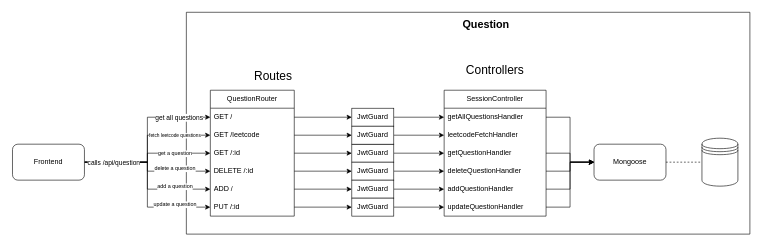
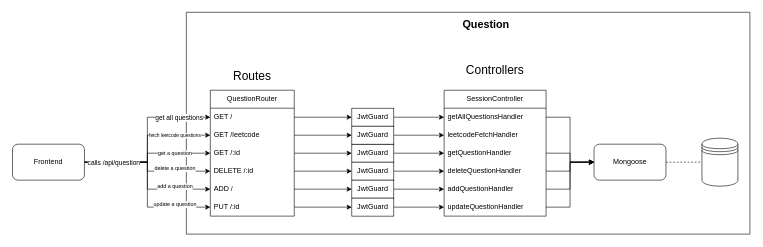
  <mxCell id="0" />
  <mxCell id="1" parent="0" />
  <mxCell id="2" value="" style="swimlane;startSize=0;fontStyle=0" vertex="1" parent="1"><mxGeometry x="310" y="20" width="940" height="370" as="geometry" /></mxCell>
  <mxCell id="3" value="&lt;font style=&quot;font-size: 18px;&quot;&gt;Question&lt;/font&gt;" style="text;html=1;strokeColor=none;fillColor=none;align=center;verticalAlign=middle;whiteSpace=wrap;rounded=0;labelBorderColor=none;fontStyle=1" vertex="1" parent="2"><mxGeometry x="460" width="80" height="40" as="geometry" /></mxCell>
  <mxCell id="4" value="QuestionRouter" style="swimlane;fontStyle=0;childLayout=stackLayout;horizontal=1;startSize=30;horizontalStack=0;resizeParent=1;resizeParentMax=0;resizeLast=0;collapsible=1;marginBottom=0;whiteSpace=wrap;html=1;" vertex="1" parent="2"><mxGeometry x="40" y="130" width="140" height="210" as="geometry" /></mxCell>
  <mxCell id="5" value="GET /" style="text;strokeColor=none;fillColor=none;align=left;verticalAlign=middle;spacingLeft=4;spacingRight=4;overflow=hidden;points=[[0,0.5],[1,0.5]];portConstraint=eastwest;rotatable=0;whiteSpace=wrap;html=1;" vertex="1" parent="4"><mxGeometry y="30" width="140" height="30" as="geometry" /></mxCell>
  <mxCell id="6" value="GET /leetcode" style="text;strokeColor=none;fillColor=none;align=left;verticalAlign=middle;spacingLeft=4;spacingRight=4;overflow=hidden;points=[[0,0.5],[1,0.5]];portConstraint=eastwest;rotatable=0;whiteSpace=wrap;html=1;" vertex="1" parent="4"><mxGeometry y="60" width="140" height="30" as="geometry" /></mxCell>
  <mxCell id="7" value="GET /:id" style="text;strokeColor=none;fillColor=none;align=left;verticalAlign=middle;spacingLeft=4;spacingRight=4;overflow=hidden;points=[[0,0.5],[1,0.5]];portConstraint=eastwest;rotatable=0;whiteSpace=wrap;html=1;" vertex="1" parent="4"><mxGeometry y="90" width="140" height="30" as="geometry" /></mxCell>
  <mxCell id="8" value="DELETE /:id" style="text;strokeColor=none;fillColor=none;align=left;verticalAlign=middle;spacingLeft=4;spacingRight=4;overflow=hidden;points=[[0,0.5],[1,0.5]];portConstraint=eastwest;rotatable=0;whiteSpace=wrap;html=1;" vertex="1" parent="4"><mxGeometry y="120" width="140" height="30" as="geometry" /></mxCell>
  <mxCell id="9" value="ADD /" style="text;strokeColor=none;fillColor=none;align=left;verticalAlign=middle;spacingLeft=4;spacingRight=4;overflow=hidden;points=[[0,0.5],[1,0.5]];portConstraint=eastwest;rotatable=0;whiteSpace=wrap;html=1;" vertex="1" parent="4"><mxGeometry y="150" width="140" height="30" as="geometry" /></mxCell>
  <mxCell id="10" value="PUT /:id" style="text;strokeColor=none;fillColor=none;align=left;verticalAlign=middle;spacingLeft=4;spacingRight=4;overflow=hidden;points=[[0,0.5],[1,0.5]];portConstraint=eastwest;rotatable=0;whiteSpace=wrap;html=1;" vertex="1" parent="4"><mxGeometry y="180" width="140" height="30" as="geometry" /></mxCell>
- <mxCell id="11" value="Routes" style="text;html=1;strokeColor=none;fillColor=none;align=center;verticalAlign=middle;whiteSpace=wrap;rounded=0;fontSize=20;" vertex="1" parent="2"><mxGeometry x="115" y="90" width="60" height="30" as="geometry" /></mxCell>
+ <mxCell id="11" value="Routes" style="text;html=1;strokeColor=none;fillColor=none;align=center;verticalAlign=middle;whiteSpace=wrap;rounded=0;fontSize=20;" vertex="1" parent="2"><mxGeometry x="80" y="90" width="60" height="30" as="geometry" /></mxCell>
  <mxCell id="12" value="Controllers" style="text;html=1;strokeColor=none;fillColor=none;align=center;verticalAlign=middle;whiteSpace=wrap;rounded=0;fontSize=20;" vertex="1" parent="2"><mxGeometry x="485" y="80" width="60" height="30" as="geometry" /></mxCell>
  <mxCell id="13" value="SessionController" style="swimlane;fontStyle=0;childLayout=stackLayout;horizontal=1;startSize=30;horizontalStack=0;resizeParent=1;resizeParentMax=0;resizeLast=0;collapsible=1;marginBottom=0;whiteSpace=wrap;html=1;" vertex="1" parent="2"><mxGeometry x="430" y="130" width="170" height="210" as="geometry" /></mxCell>
  <mxCell id="14" value="getAllQuestionsHandler" style="text;strokeColor=none;fillColor=none;align=left;verticalAlign=middle;spacingLeft=4;spacingRight=4;overflow=hidden;points=[[0,0.5],[1,0.5]];portConstraint=eastwest;rotatable=0;whiteSpace=wrap;html=1;" vertex="1" parent="13"><mxGeometry y="30" width="170" height="30" as="geometry" /></mxCell>
  <mxCell id="15" value="leetcodeFetchHandler" style="text;strokeColor=none;fillColor=none;align=left;verticalAlign=middle;spacingLeft=4;spacingRight=4;overflow=hidden;points=[[0,0.5],[1,0.5]];portConstraint=eastwest;rotatable=0;whiteSpace=wrap;html=1;" vertex="1" parent="13"><mxGeometry y="60" width="170" height="30" as="geometry" /></mxCell>
  <mxCell id="16" value="getQuestionHandler" style="text;strokeColor=none;fillColor=none;align=left;verticalAlign=middle;spacingLeft=4;spacingRight=4;overflow=hidden;points=[[0,0.5],[1,0.5]];portConstraint=eastwest;rotatable=0;whiteSpace=wrap;html=1;" vertex="1" parent="13"><mxGeometry y="90" width="170" height="30" as="geometry" /></mxCell>
  <mxCell id="17" value="deleteQuestionHandler" style="text;strokeColor=none;fillColor=none;align=left;verticalAlign=middle;spacingLeft=4;spacingRight=4;overflow=hidden;points=[[0,0.5],[1,0.5]];portConstraint=eastwest;rotatable=0;whiteSpace=wrap;html=1;" vertex="1" parent="13"><mxGeometry y="120" width="170" height="30" as="geometry" /></mxCell>
  <mxCell id="18" value="addQuestionHandler" style="text;strokeColor=none;fillColor=none;align=left;verticalAlign=middle;spacingLeft=4;spacingRight=4;overflow=hidden;points=[[0,0.5],[1,0.5]];portConstraint=eastwest;rotatable=0;whiteSpace=wrap;html=1;" vertex="1" parent="13"><mxGeometry y="150" width="170" height="30" as="geometry" /></mxCell>
  <mxCell id="19" value="updateQuestionHandler" style="text;strokeColor=none;fillColor=none;align=left;verticalAlign=middle;spacingLeft=4;spacingRight=4;overflow=hidden;points=[[0,0.5],[1,0.5]];portConstraint=eastwest;rotatable=0;whiteSpace=wrap;html=1;" vertex="1" parent="13"><mxGeometry y="180" width="170" height="30" as="geometry" /></mxCell>
  <mxCell id="20" style="edgeStyle=orthogonalEdgeStyle;rounded=0;orthogonalLoop=1;jettySize=auto;html=1;entryX=0;entryY=0.5;entryDx=0;entryDy=0;" edge="1" parent="2" source="21" target="14"><mxGeometry relative="1" as="geometry"><mxPoint x="296" y="175" as="targetPoint" /></mxGeometry></mxCell>
  <mxCell id="21" value="JwtGuard" style="rounded=0;whiteSpace=wrap;html=1;" vertex="1" parent="2"><mxGeometry x="276" y="160" width="70" height="30" as="geometry" /></mxCell>
  <mxCell id="22" style="edgeStyle=orthogonalEdgeStyle;rounded=0;orthogonalLoop=1;jettySize=auto;html=1;entryX=0;entryY=0.5;entryDx=0;entryDy=0;" edge="1" parent="2" source="5" target="21"><mxGeometry relative="1" as="geometry" /></mxCell>
  <mxCell id="23" style="edgeStyle=orthogonalEdgeStyle;rounded=0;orthogonalLoop=1;jettySize=auto;html=1;" edge="1" parent="2" source="24" target="16"><mxGeometry relative="1" as="geometry"><mxPoint x="296" y="245" as="targetPoint" /></mxGeometry></mxCell>
  <mxCell id="24" value="JwtGuard" style="rounded=0;whiteSpace=wrap;html=1;" vertex="1" parent="2"><mxGeometry x="276" y="220" width="70" height="30" as="geometry" /></mxCell>
  <mxCell id="25" style="edgeStyle=orthogonalEdgeStyle;rounded=0;orthogonalLoop=1;jettySize=auto;html=1;entryX=0;entryY=0.5;entryDx=0;entryDy=0;" edge="1" parent="2" source="7" target="24"><mxGeometry relative="1" as="geometry" /></mxCell>
  <mxCell id="26" style="edgeStyle=orthogonalEdgeStyle;rounded=0;orthogonalLoop=1;jettySize=auto;html=1;entryX=0;entryY=0.5;entryDx=0;entryDy=0;" edge="1" parent="2" source="27" target="15"><mxGeometry relative="1" as="geometry" /></mxCell>
  <mxCell id="27" value="JwtGuard" style="rounded=0;whiteSpace=wrap;html=1;" vertex="1" parent="2"><mxGeometry x="276" y="190" width="70" height="30" as="geometry" /></mxCell>
  <mxCell id="28" style="edgeStyle=orthogonalEdgeStyle;rounded=0;orthogonalLoop=1;jettySize=auto;html=1;" edge="1" parent="2" source="6" target="27"><mxGeometry relative="1" as="geometry" /></mxCell>
  <mxCell id="29" style="edgeStyle=orthogonalEdgeStyle;rounded=0;orthogonalLoop=1;jettySize=auto;html=1;entryX=0;entryY=0.5;entryDx=0;entryDy=0;" edge="1" parent="2" source="30" target="17"><mxGeometry relative="1" as="geometry" /></mxCell>
  <mxCell id="30" value="JwtGuard" style="rounded=0;whiteSpace=wrap;html=1;" vertex="1" parent="2"><mxGeometry x="276" y="250" width="70" height="30" as="geometry" /></mxCell>
  <mxCell id="31" style="edgeStyle=orthogonalEdgeStyle;rounded=0;orthogonalLoop=1;jettySize=auto;html=1;entryX=0;entryY=0.5;entryDx=0;entryDy=0;" edge="1" parent="2" source="32" target="18"><mxGeometry relative="1" as="geometry" /></mxCell>
  <mxCell id="32" value="JwtGuard" style="rounded=0;whiteSpace=wrap;html=1;" vertex="1" parent="2"><mxGeometry x="276" y="280" width="70" height="30" as="geometry" /></mxCell>
  <mxCell id="33" style="edgeStyle=orthogonalEdgeStyle;rounded=0;orthogonalLoop=1;jettySize=auto;html=1;entryX=0;entryY=0.5;entryDx=0;entryDy=0;" edge="1" parent="2" source="34" target="19"><mxGeometry relative="1" as="geometry" /></mxCell>
  <mxCell id="34" value="JwtGuard" style="rounded=0;whiteSpace=wrap;html=1;" vertex="1" parent="2"><mxGeometry x="276" y="310" width="70" height="30" as="geometry" /></mxCell>
  <mxCell id="35" value="" style="edgeStyle=orthogonalEdgeStyle;rounded=0;orthogonalLoop=1;jettySize=auto;html=1;entryX=0;entryY=0.5;entryDx=0;entryDy=0;" edge="1" parent="2" source="8" target="30"><mxGeometry relative="1" as="geometry" /></mxCell>
  <mxCell id="36" value="" style="edgeStyle=orthogonalEdgeStyle;rounded=0;orthogonalLoop=1;jettySize=auto;html=1;entryX=0;entryY=0.5;entryDx=0;entryDy=0;" edge="1" parent="2" source="9" target="32"><mxGeometry relative="1" as="geometry" /></mxCell>
  <mxCell id="37" style="edgeStyle=orthogonalEdgeStyle;rounded=0;orthogonalLoop=1;jettySize=auto;html=1;entryX=0;entryY=0.5;entryDx=0;entryDy=0;" edge="1" parent="2" source="10" target="34"><mxGeometry relative="1" as="geometry" /></mxCell>
  <mxCell id="38" value="" style="shape=datastore;whiteSpace=wrap;html=1;movable=1;resizable=1;rotatable=1;deletable=1;editable=1;locked=0;connectable=1;" vertex="1" parent="2"><mxGeometry x="860" y="210" width="60" height="80" as="geometry" /></mxCell>
  <mxCell id="39" value="" style="shape=image;imageAspect=0;aspect=fixed;verticalLabelPosition=bottom;verticalAlign=top;image=https://www.strongdm.com/hubfs/21126185/Technology%20Images/603c5eb831820c3ce6a8f057_603a1586fa052d17fc2a6929_MongoDBAtlas.png;movable=1;resizable=1;rotatable=1;deletable=1;editable=1;locked=0;connectable=1;" vertex="1" parent="2"><mxGeometry x="871" y="240" width="40" height="40" as="geometry" /></mxCell>
  <mxCell id="40" style="edgeStyle=orthogonalEdgeStyle;rounded=0;orthogonalLoop=1;jettySize=auto;html=1;entryX=0;entryY=0.5;entryDx=0;entryDy=0;" edge="1" parent="2" source="18" target="45"><mxGeometry relative="1" as="geometry" /></mxCell>
  <mxCell id="41" style="edgeStyle=orthogonalEdgeStyle;rounded=0;orthogonalLoop=1;jettySize=auto;html=1;entryX=0;entryY=0.5;entryDx=0;entryDy=0;" edge="1" parent="2" source="14" target="45"><mxGeometry relative="1" as="geometry" /></mxCell>
  <mxCell id="42" style="edgeStyle=orthogonalEdgeStyle;rounded=0;orthogonalLoop=1;jettySize=auto;html=1;entryX=0;entryY=0.5;entryDx=0;entryDy=0;" edge="1" parent="2" source="16" target="45"><mxGeometry relative="1" as="geometry" /></mxCell>
  <mxCell id="43" value="" style="group" vertex="1" connectable="0" parent="2"><mxGeometry x="680" y="220" width="120" height="60" as="geometry" /></mxCell>
  <mxCell id="44" value="" style="group" vertex="1" connectable="0" parent="43"><mxGeometry width="120" height="60" as="geometry" /></mxCell>
  <mxCell id="45" value="Mongoose" style="rounded=1;whiteSpace=wrap;html=1;" vertex="1" parent="44"><mxGeometry width="120" height="60" as="geometry" /></mxCell>
  <mxCell id="46" value="" style="shape=image;imageAspect=0;aspect=fixed;verticalLabelPosition=bottom;verticalAlign=top;image=https://mongoosejs.com/docs/images/mongoose5_62x30_transparent.png;" vertex="1" parent="44"><mxGeometry x="34.5" y="35.32" width="51" height="24.68" as="geometry" /></mxCell>
  <mxCell id="47" style="edgeStyle=orthogonalEdgeStyle;rounded=0;orthogonalLoop=1;jettySize=auto;html=1;entryX=0;entryY=0.5;entryDx=0;entryDy=0;" edge="1" parent="2" source="17" target="45"><mxGeometry relative="1" as="geometry" /></mxCell>
  <mxCell id="48" style="edgeStyle=orthogonalEdgeStyle;rounded=0;orthogonalLoop=1;jettySize=auto;html=1;entryX=0;entryY=0.5;entryDx=0;entryDy=0;" edge="1" parent="2" source="19" target="45"><mxGeometry relative="1" as="geometry" /></mxCell>
  <mxCell id="49" value="" style="endArrow=none;dashed=1;html=1;rounded=0;entryX=0;entryY=0.5;entryDx=0;entryDy=0;exitX=1;exitY=0.5;exitDx=0;exitDy=0;" edge="1" parent="2" source="45" target="38"><mxGeometry width="50" height="50" relative="1" as="geometry"><mxPoint x="770" y="260" as="sourcePoint" /><mxPoint x="820" y="210" as="targetPoint" /></mxGeometry></mxCell>
  <mxCell id="50" style="edgeStyle=orthogonalEdgeStyle;rounded=0;orthogonalLoop=1;jettySize=auto;html=1;entryX=0;entryY=0.5;entryDx=0;entryDy=0;exitX=1;exitY=0.5;exitDx=0;exitDy=0;" edge="1" parent="1" source="60" target="5"><mxGeometry relative="1" as="geometry"><mxPoint x="160" y="195" as="targetPoint" /></mxGeometry></mxCell>
  <mxCell id="51" value="get all questions" style="edgeLabel;html=1;align=center;verticalAlign=middle;resizable=0;points=[];" vertex="1" connectable="0" parent="50"><mxGeometry x="0.63" relative="1" as="geometry"><mxPoint as="offset" /></mxGeometry></mxCell>
  <mxCell id="52" style="edgeStyle=orthogonalEdgeStyle;rounded=0;orthogonalLoop=1;jettySize=auto;html=1;entryX=0;entryY=0.5;entryDx=0;entryDy=0;" edge="1" parent="1" source="60" target="6"><mxGeometry relative="1" as="geometry" /></mxCell>
  <mxCell id="53" value="fetch leetcode questions" style="edgeLabel;html=1;align=center;verticalAlign=middle;resizable=0;points=[];fontSize=8;" vertex="1" connectable="0" parent="52"><mxGeometry x="0.377" y="2" relative="1" as="geometry"><mxPoint x="19" y="2" as="offset" /></mxGeometry></mxCell>
  <mxCell id="54" style="edgeStyle=orthogonalEdgeStyle;rounded=0;orthogonalLoop=1;jettySize=auto;html=1;entryX=0;entryY=0.5;entryDx=0;entryDy=0;" edge="1" parent="1" source="60" target="7"><mxGeometry relative="1" as="geometry" /></mxCell>
  <mxCell id="55" value="get a question" style="edgeLabel;html=1;align=center;verticalAlign=middle;resizable=0;points=[];fontSize=9;" vertex="1" connectable="0" parent="54"><mxGeometry x="0.452" y="-1" relative="1" as="geometry"><mxPoint x="2" y="-1" as="offset" /></mxGeometry></mxCell>
  <mxCell id="56" style="edgeStyle=orthogonalEdgeStyle;rounded=0;orthogonalLoop=1;jettySize=auto;html=1;entryX=0;entryY=0.5;entryDx=0;entryDy=0;" edge="1" parent="1" source="60" target="8"><mxGeometry relative="1" as="geometry" /></mxCell>
  <mxCell id="57" style="edgeStyle=orthogonalEdgeStyle;rounded=0;orthogonalLoop=1;jettySize=auto;html=1;entryX=0;entryY=0.5;entryDx=0;entryDy=0;exitX=1;exitY=0.5;exitDx=0;exitDy=0;" edge="1" parent="1" source="60" target="9"><mxGeometry relative="1" as="geometry" /></mxCell>
  <mxCell id="58" style="edgeStyle=orthogonalEdgeStyle;rounded=0;orthogonalLoop=1;jettySize=auto;html=1;entryX=0;entryY=0.5;entryDx=0;entryDy=0;exitX=1;exitY=0.5;exitDx=0;exitDy=0;" edge="1" parent="1" source="60" target="10"><mxGeometry relative="1" as="geometry" /></mxCell>
  <mxCell id="59" value="calls /api/question" style="edgeLabel;html=1;align=center;verticalAlign=middle;resizable=0;points=[];" vertex="1" connectable="0" parent="58"><mxGeometry x="-0.653" y="-1" relative="1" as="geometry"><mxPoint x="-1" as="offset" /></mxGeometry></mxCell>
  <mxCell id="60" value="Frontend" style="rounded=1;whiteSpace=wrap;html=1;" vertex="1" parent="1"><mxGeometry x="20" y="240" width="120" height="60" as="geometry" /></mxCell>
  <mxCell id="61" value="delete a question" style="edgeLabel;html=1;align=center;verticalAlign=middle;resizable=0;points=[];fontSize=9;" vertex="1" connectable="0" parent="1"><mxGeometry x="290" y="280" as="geometry" /></mxCell>
  <mxCell id="62" value="add a question" style="edgeLabel;html=1;align=center;verticalAlign=middle;resizable=0;points=[];fontSize=9;" vertex="1" connectable="0" parent="1"><mxGeometry x="290" y="310" as="geometry" /></mxCell>
  <mxCell id="63" value="update a question" style="edgeLabel;html=1;align=center;verticalAlign=middle;resizable=0;points=[];fontSize=9;" vertex="1" connectable="0" parent="1"><mxGeometry x="290" y="340" as="geometry" /></mxCell>
